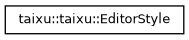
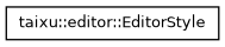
  digraph {
    rankdir=LR
-   n1 [color=black fillcolor=white fontname=Helvetica fontsize=10 height=0.2 label="taixu::taixu::EditorStyle" shape=record style=filled width=0.4]
+   n1 [color=black fillcolor=white fontname=Helvetica fontsize=10 height=0.2 label="taixu::editor::EditorStyle" shape=record style=filled width=0.4]
  }
